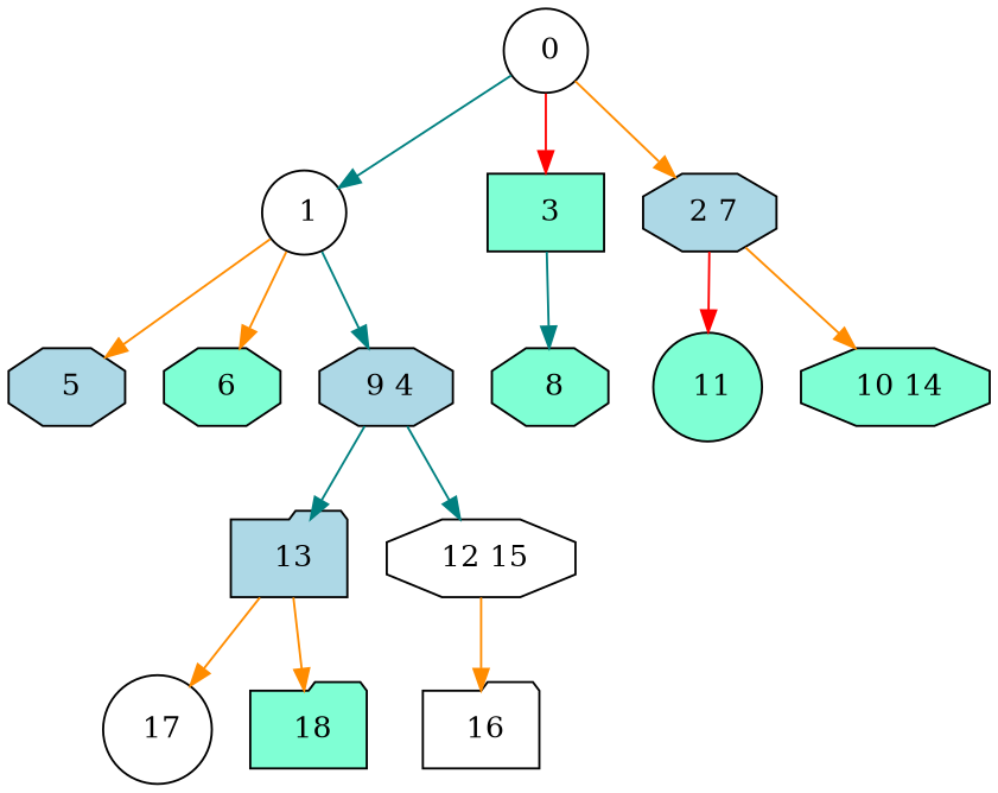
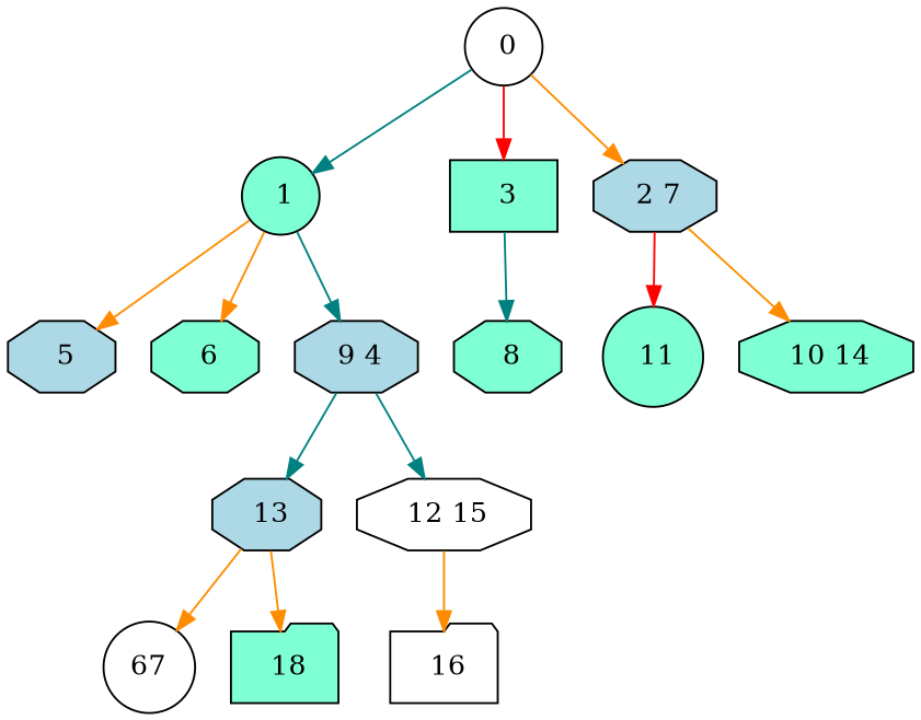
  digraph {
    node [fillcolor=aquamarine shape=octagon style=filled]
    edge [color=darkorange]
    " 0" [fillcolor=white shape=circle]
-   " 1" [fillcolor=white shape=circle]
+   " 1" [shape=circle]
    " 3" [shape=box]
    " 2 7" [fillcolor=lightblue]
    " 5" [fillcolor=lightblue]
    " 6"
    " 9 4" [fillcolor=lightblue]
    " 8"
    " 11" [shape=circle]
    " 10 14"
-   " 13" [fillcolor=lightblue shape=folder]
+   " 13" [fillcolor=lightblue]
    " 12 15" [fillcolor=white]
-   " 17" [fillcolor=white shape=circle]
+   " 17" [fillcolor=white shape=circle label=67]
    " 18" [shape=folder]
    " 16" [fillcolor=white shape=folder]
    " 0" -> " 1" [color=teal]
    " 0" -> " 3" [color=red]
    " 0" -> " 2 7"
    " 1" -> " 5"
    " 1" -> " 6"
    " 1" -> " 9 4" [color=teal]
    " 3" -> " 8" [color=teal]
    " 2 7" -> " 11" [color=red]
    " 2 7" -> " 10 14"
    " 9 4" -> " 13" [color=teal]
    " 9 4" -> " 12 15" [color=teal]
    " 13" -> " 17"
    " 13" -> " 18"
    " 12 15" -> " 16"
  }
